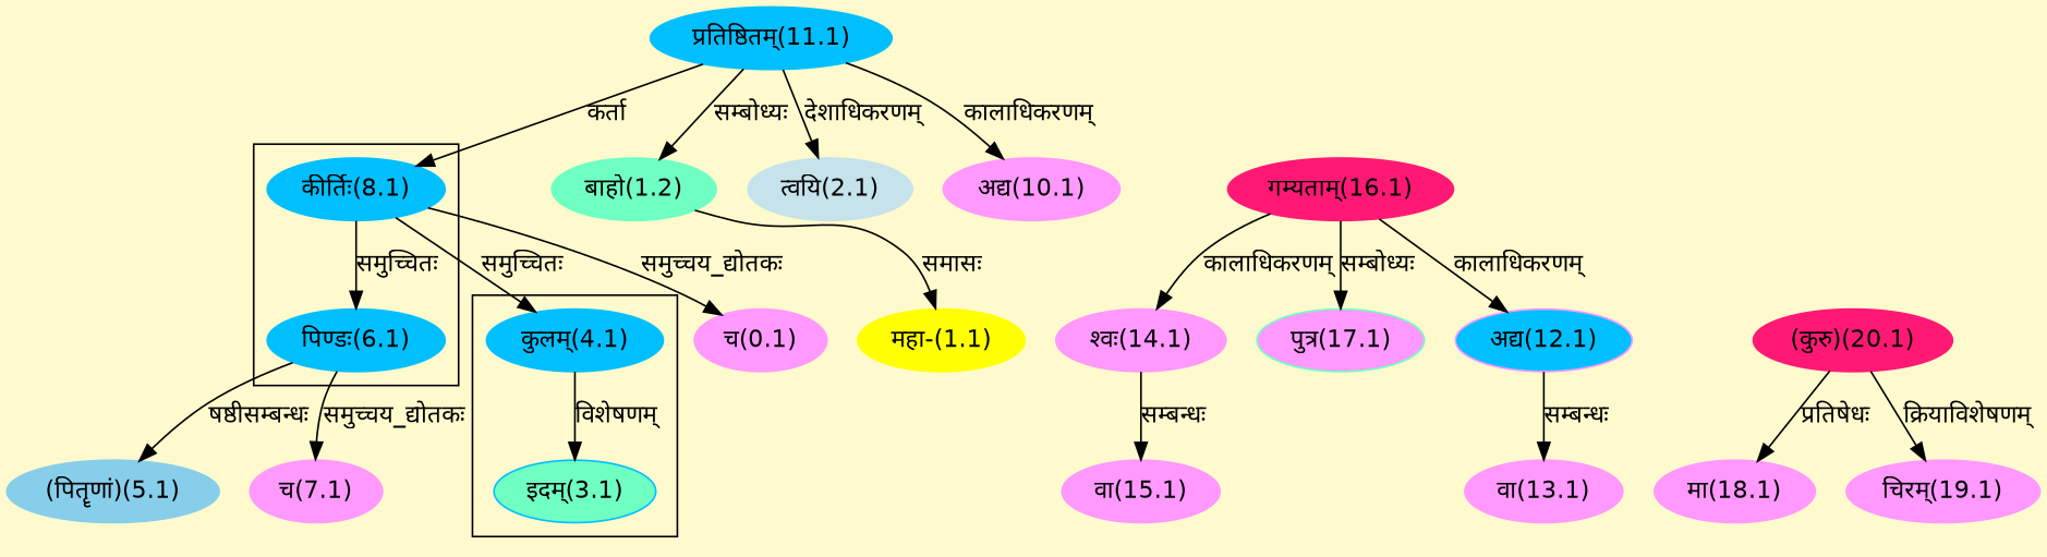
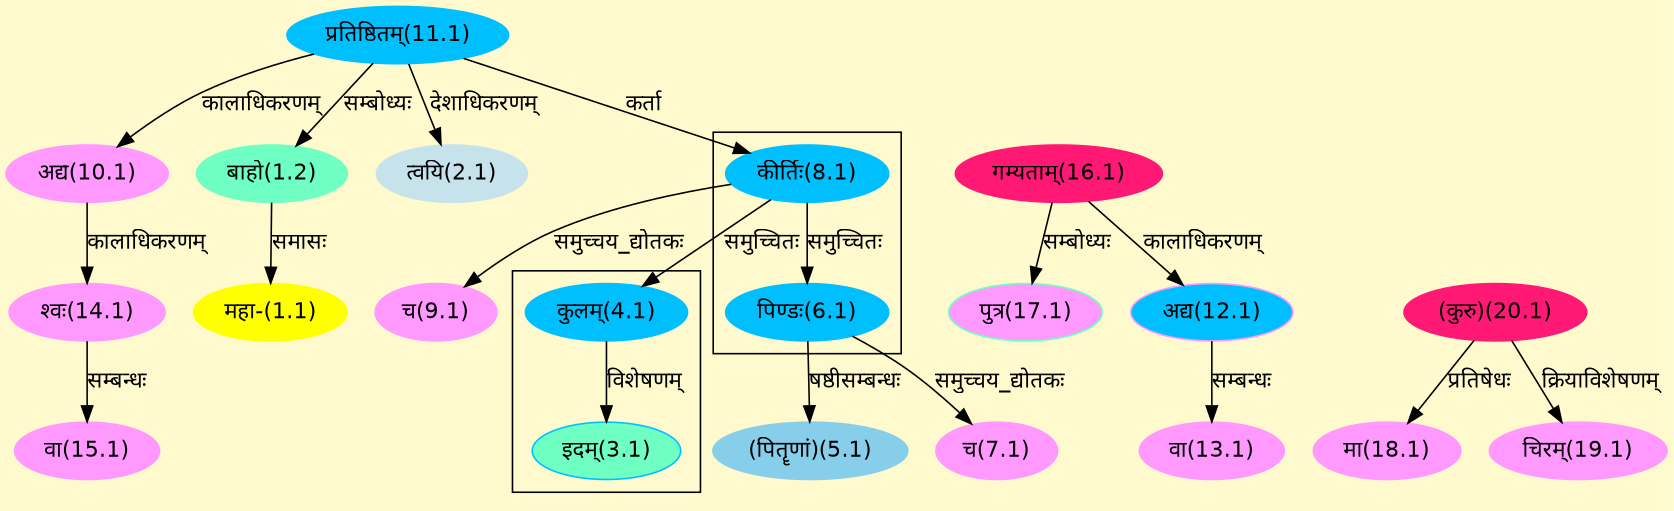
  digraph {
    bgcolor=lemonchiffon1
    compound=true
    fontname="DejaVu Sans"
    rankdir=BT
    node [color="#FF99FF" fontname="DejaVu Sans" style=filled]
    edge [dir=back fontname="DejaVu Sans"]
    n1 [color="#00BFFF" fillcolor="#6FFFC3" label="इदम्(3.1)"]
    n2 [color="#00BFFF" label="कुलम्(4.1)"]
    n3 [color="#00BFFF" label="कीर्तिः(8.1)"]
    n4 [color="#00BFFF" label="पिण्डः(6.1)"]
    n5 [color="#00BFFF" label="प्रतिष्ठितम्(11.1)"]
    n6 [color="#FFFF00" label="महा-(1.1)"]
    n7 [color="#6FFFC3" label="बाहो(1.2)"]
    n8 [color="#C6E2EB" label="त्वयि(2.1)"]
    n9 [color="#87CEEB" label="(पितॄणां)(5.1)"]
    n10 [label="च(7.1)"]
-   n11 [label="च(0.1)"]
+   n11 [label="च(9.1)"]
    n12 [label="अद्य(10.1)"]
    n13 [fillcolor="#00BFFF" label="अद्य(12.1)"]
    n14 [color="#FF1975" label="गम्यताम्(16.1)"]
    n15 [label="वा(13.1)"]
    n16 [label="श्वः(14.1)"]
    n17 [label="वा(15.1)"]
    n18 [color="#6FFFC3" fillcolor="#FF99FF" label="पुत्र(17.1)"]
    n19 [label="मा(18.1)"]
    n20 [color="#FF1975" label="(कुरु)(20.1)"]
    n21 [label="चिरम्(19.1)"]
    subgraph cluster_1 {
      n1
      n2
    }
    subgraph cluster_2 {
      n3
      n4
    }
    n1 -> n2 [label="विशेषणम्"]
    n2 -> n3 [label="समुच्चितः"]
    n3 -> n5 [label="कर्ता"]
    n4 -> n3 [label="समुच्चितः"]
    n6 -> n7 [label="समासः"]
    n7 -> n5 [label="सम्बोध्यः"]
    n8 -> n5 [label="देशाधिकरणम्"]
    n9 -> n4 [label="षष्ठीसम्बन्धः"]
    n10 -> n4 [label="समुच्चय_द्योतकः"]
    n11 -> n3 [label="समुच्चय_द्योतकः"]
    n12 -> n5 [label="कालाधिकरणम्"]
    n13 -> n14 [label="कालाधिकरणम्"]
    n15 -> n13 [label="सम्बन्धः"]
-   n16 -> n14 [label="कालाधिकरणम्"]
+   n16 -> n12 [label="कालाधिकरणम्"]
    n17 -> n16 [label="सम्बन्धः"]
    n18 -> n14 [label="सम्बोध्यः"]
    n19 -> n20 [label="प्रतिषेधः"]
    n21 -> n20 [label="क्रियाविशेषणम्"]
  }
